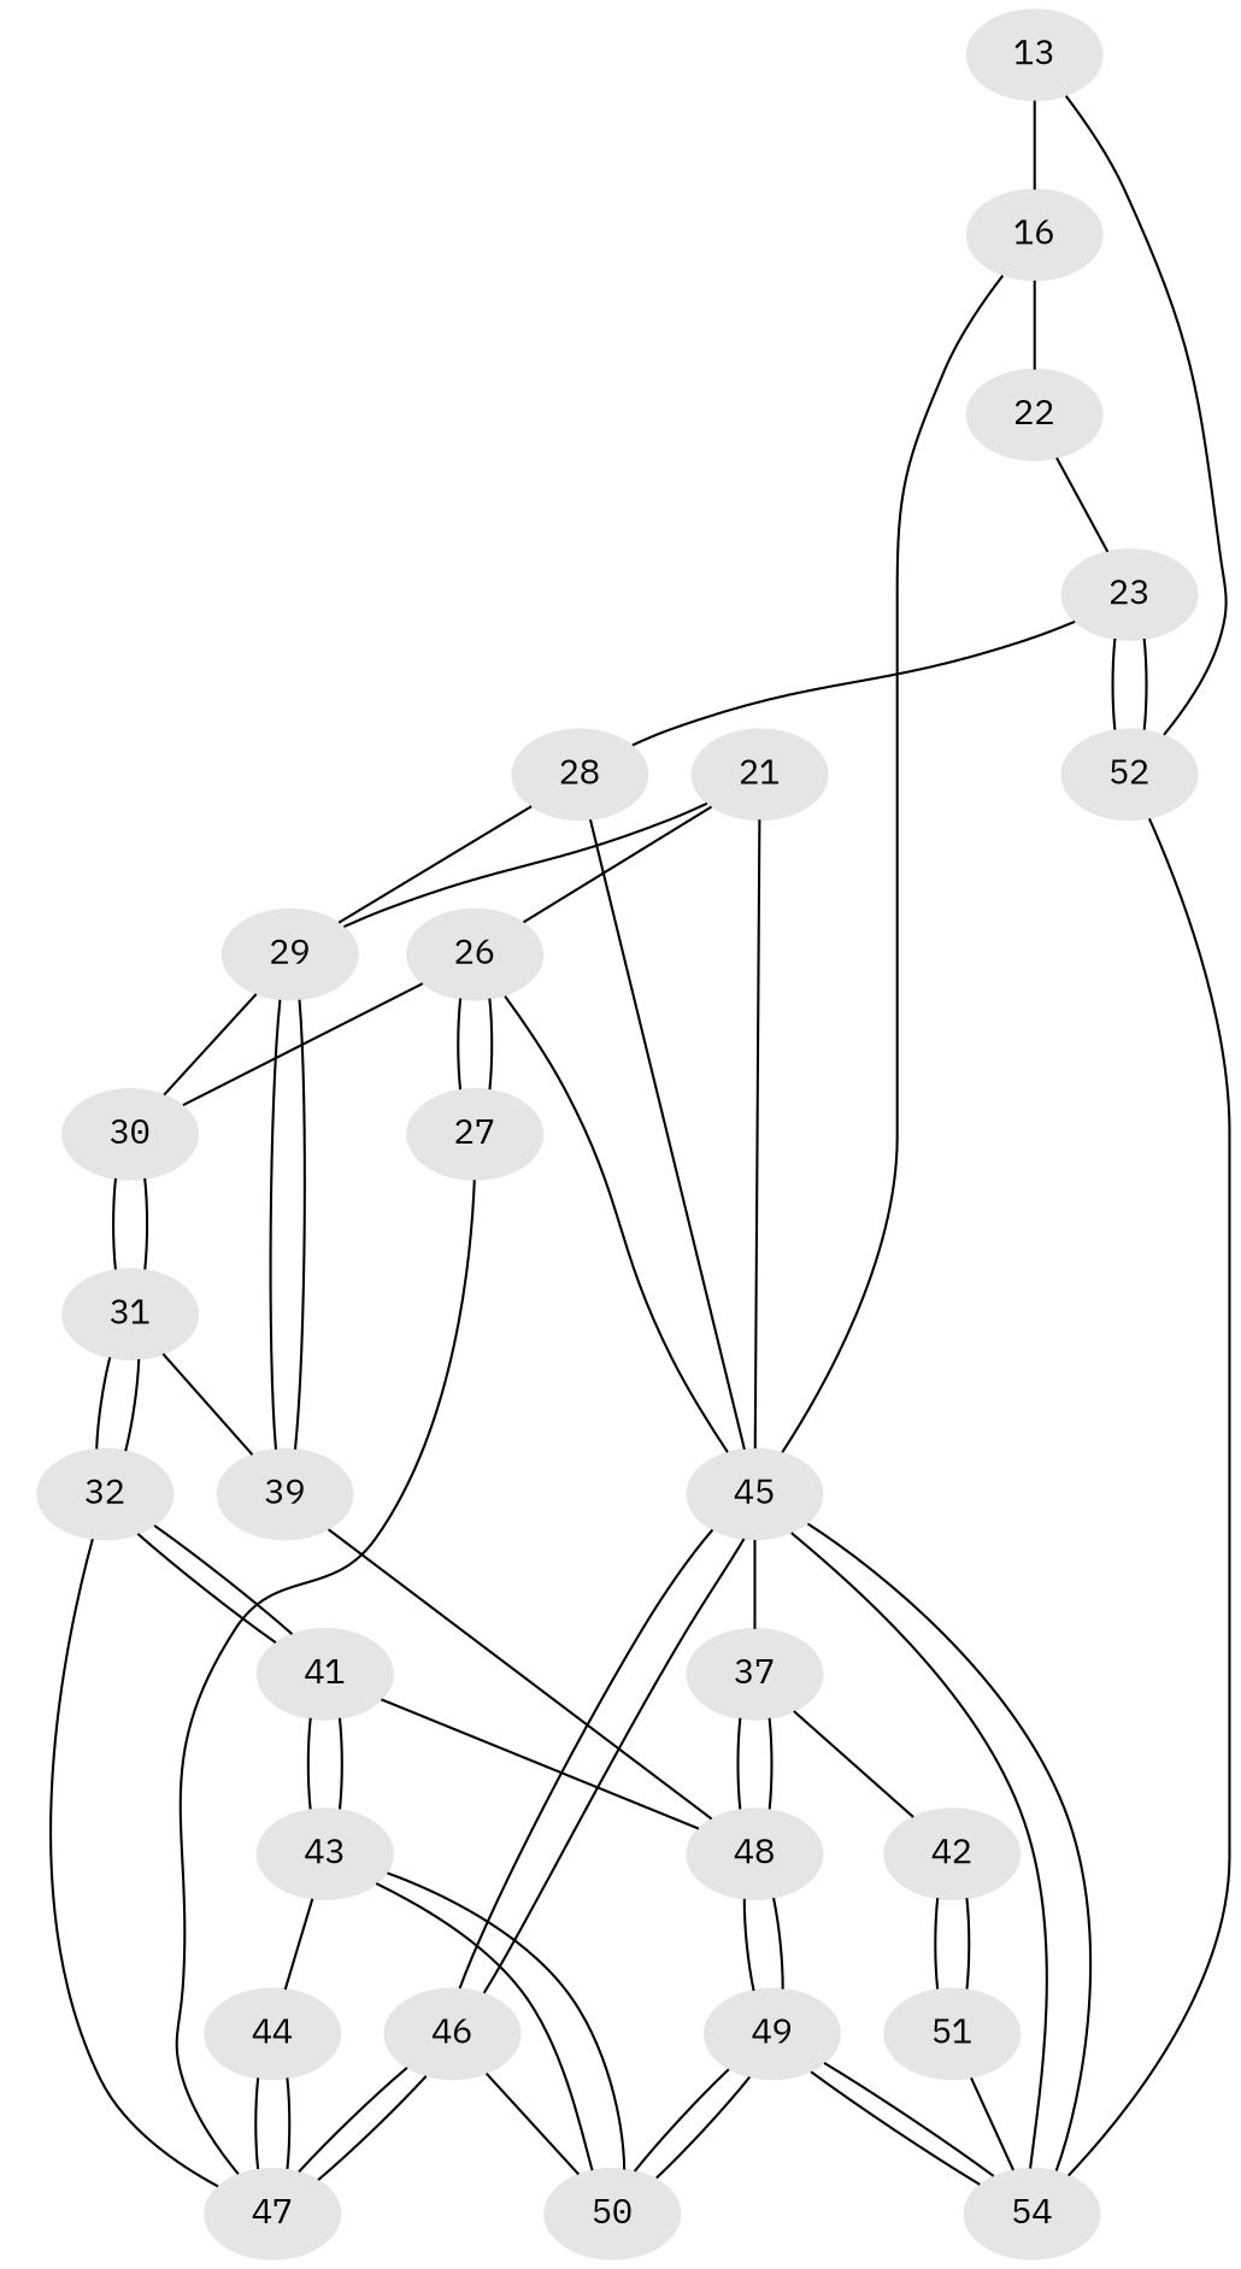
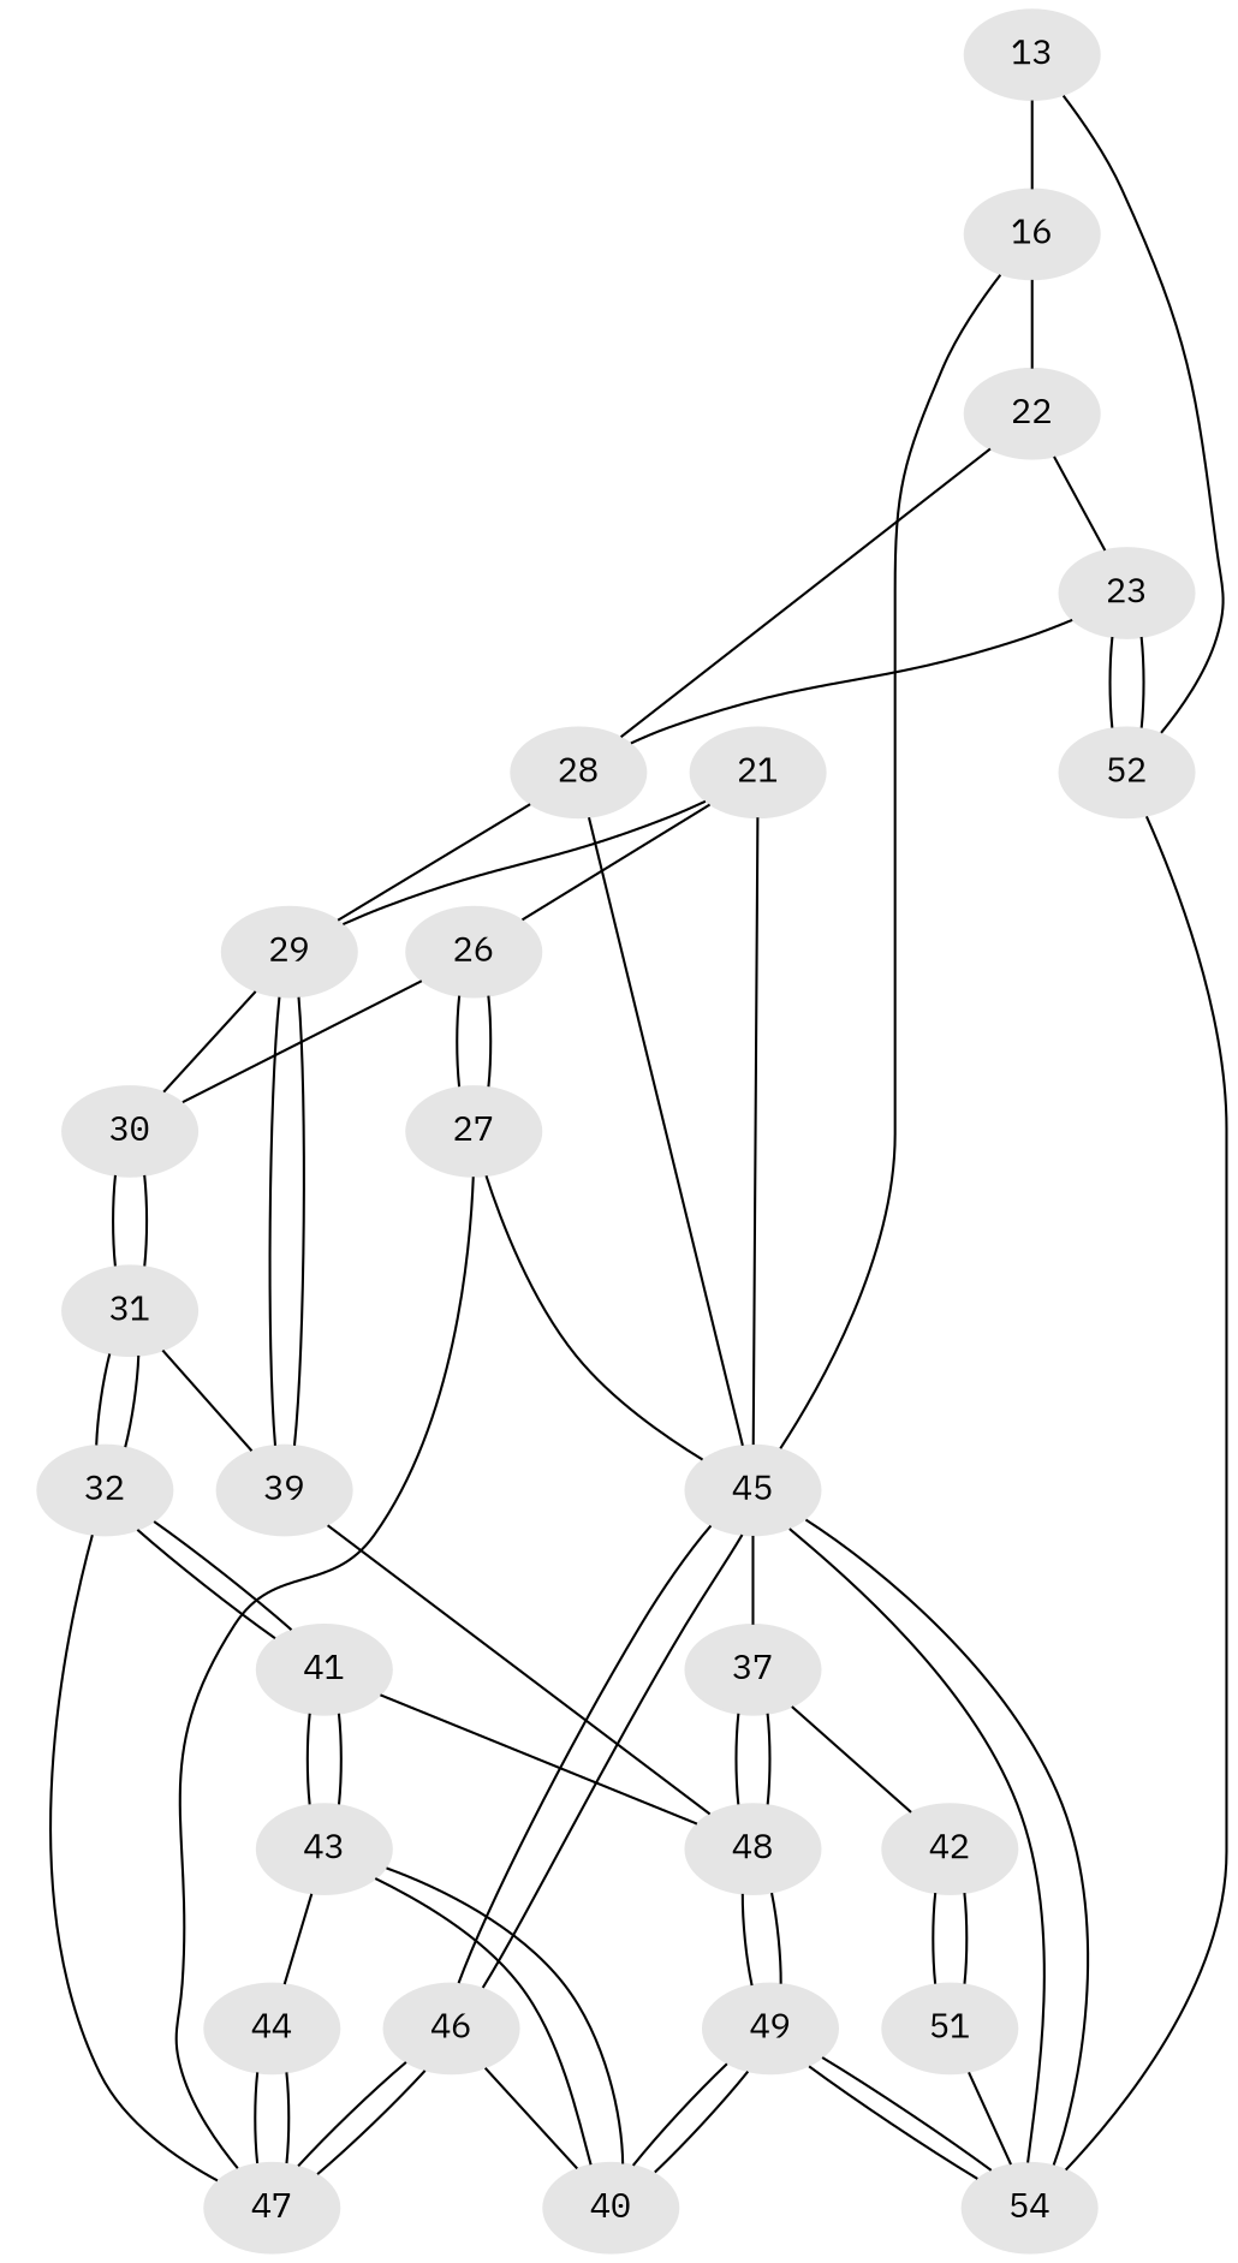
  graph {
    fontname="IBM Plex Mono"
    node [color=gray90 fontname="IBM Plex Mono" style=filled]
    edge [fontname="IBM Plex Mono"]
    16 [super="+14+12"]
    13
    52 [super="+8"]
    22 [super="+17+11"]
    45 [super="+5+15"]
    54 [super="+53"]
    23 [super="+10"]
    28 [super="+19+25+24"]
    37
    46
    21
    26
    29 [super="+20"]
    27
    30
    39
    47 [super="+34+33"]
    31
    42 [super="+35+36"]
    51
    48 [super="+40+38"]
    32
    41
    43
    49
    44
-   50
+   50 [label=40]
    16 -- 22 [weight=2]
    16 -- 45
    13 -- 16 [weight=2]
    13 -- 52
    52 -- 54
    22 -- 23
+   22 -- 28 [weight=2]
    45 -- 54
    45 -- 54
    45 -- 37 [weight=4]
    45 -- 46
    45 -- 46
    23 -- 52 [weight=2]
    23 -- 52
    23 -- 28
    28 -- 45
    28 -- 29
    37 -- 42
    37 -- 48 [weight=2]
    37 -- 48
    46 -- 47
    46 -- 47
    46 -- 50
    21 -- 45
    21 -- 26
    21 -- 29
    26 -- 27
    26 -- 27
    26 -- 30
    29 -- 30
    29 -- 39
    29 -- 39
-   26 -- 45
+   27 -- 45
    27 -- 47
    30 -- 31
    30 -- 31
    39 -- 48
    31 -- 39
    31 -- 32
    31 -- 32
    42 -- 51 [weight=2]
    42 -- 51
    51 -- 54
    48 -- 49
    48 -- 49
    32 -- 47
    32 -- 41
    32 -- 41
    41 -- 48
    41 -- 43
    41 -- 43
    43 -- 44
    43 -- 50
    43 -- 50
    49 -- 54
    49 -- 54
    49 -- 50
    49 -- 50
    44 -- 47 [weight=2]
    44 -- 47
  }
